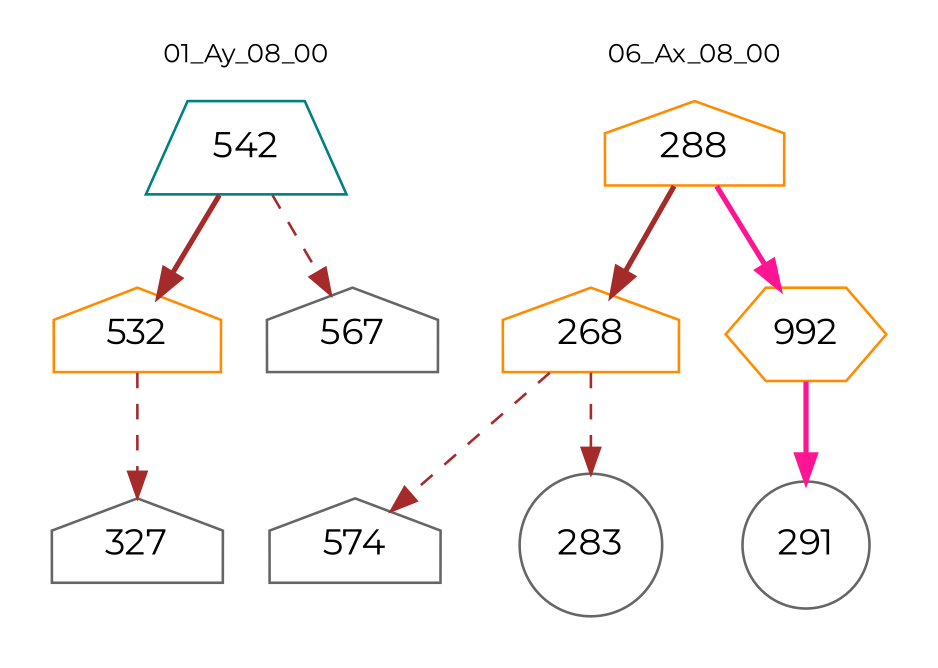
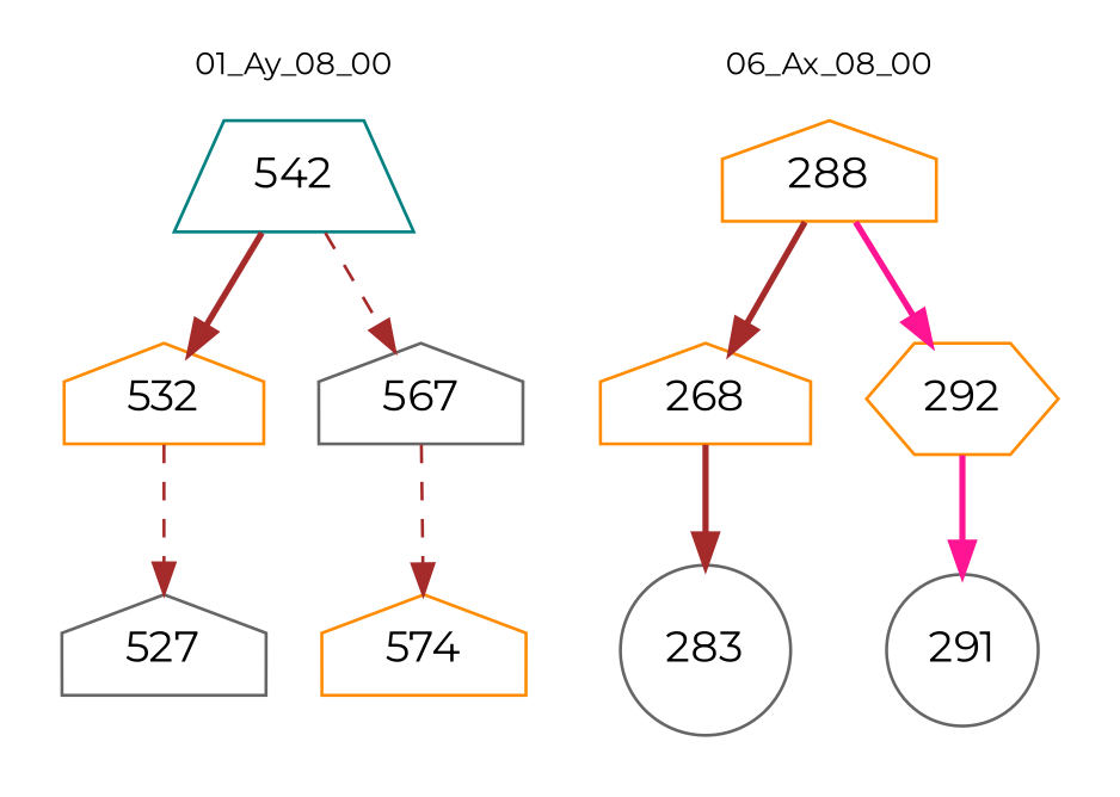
  digraph {
    fontname=Montserrat
    node [color=darkorange fontname=Montserrat shape=house]
    edge [color=brown fontname=Montserrat style=bold]
    n1 [color=teal label=542 shape=trapezium]
    n2 [label=532]
    n3 [color=gray40 label=567]
-   n4 [color=gray40 label=327]
-   n5 [color=gray40 label=574]
+   n4 [color=gray40 label=527]
+   n5 [label=574]
    n6 [label=288]
    n7 [label=268]
-   n8 [label=992 shape=hexagon]
+   n8 [label=292 shape=hexagon]
    n9 [color=gray40 label=283 shape=circle]
    n10 [color=gray40 label=291 shape=circle]
    subgraph cluster_1 {
      color=white
      fontsize=10
      label="01_Ay_08_00"
      n1
      n2
      n3
      n4
      n5
    }
    subgraph cluster_2 {
      color=white
      fontsize=10
      label="06_Ax_08_00"
      n6
      n7
      n8
      n9
      n10
    }
    n1 -> n2
    n1 -> n3 [style=dashed]
    n2 -> n4 [style=dashed]
-   n7 -> n5 [style=dashed]
+   n3 -> n5 [style=dashed]
    n6 -> n7
    n6 -> n8 [color=deeppink]
-   n7 -> n9 [style=dashed]
+   n7 -> n9
    n8 -> n10 [color=deeppink]
  }
